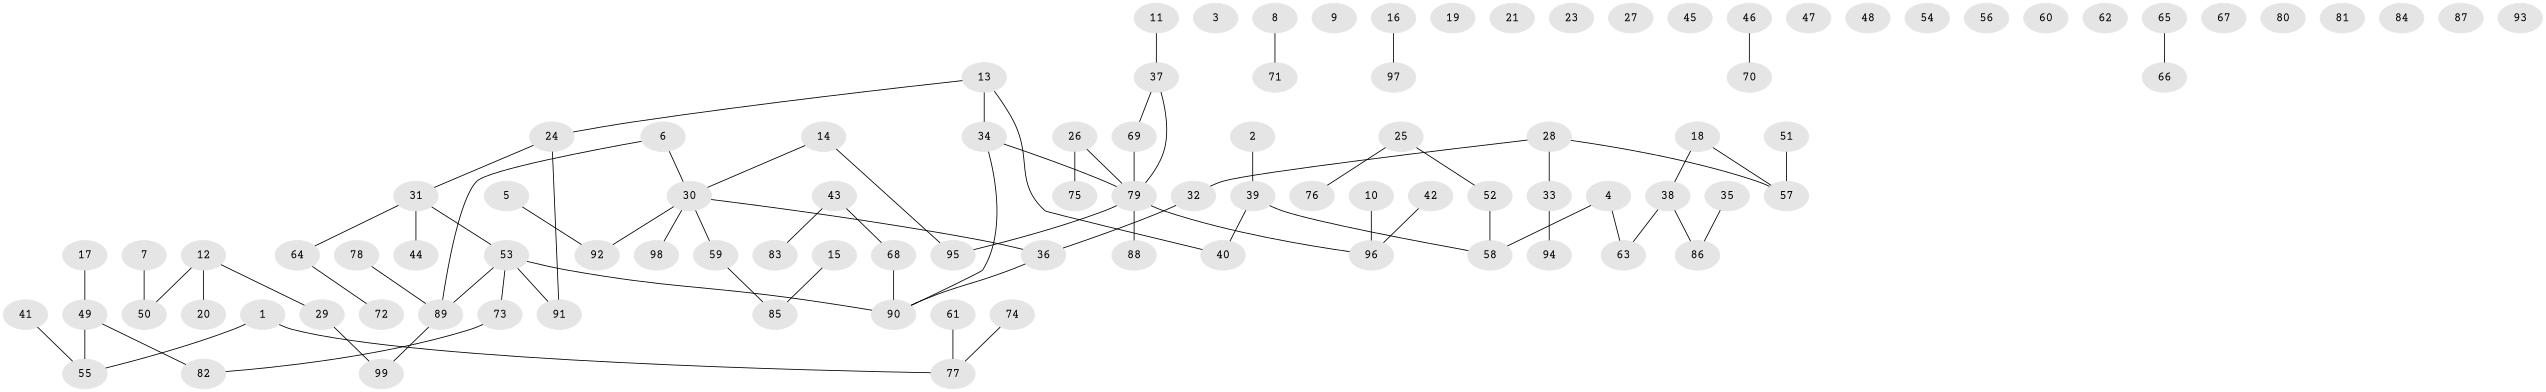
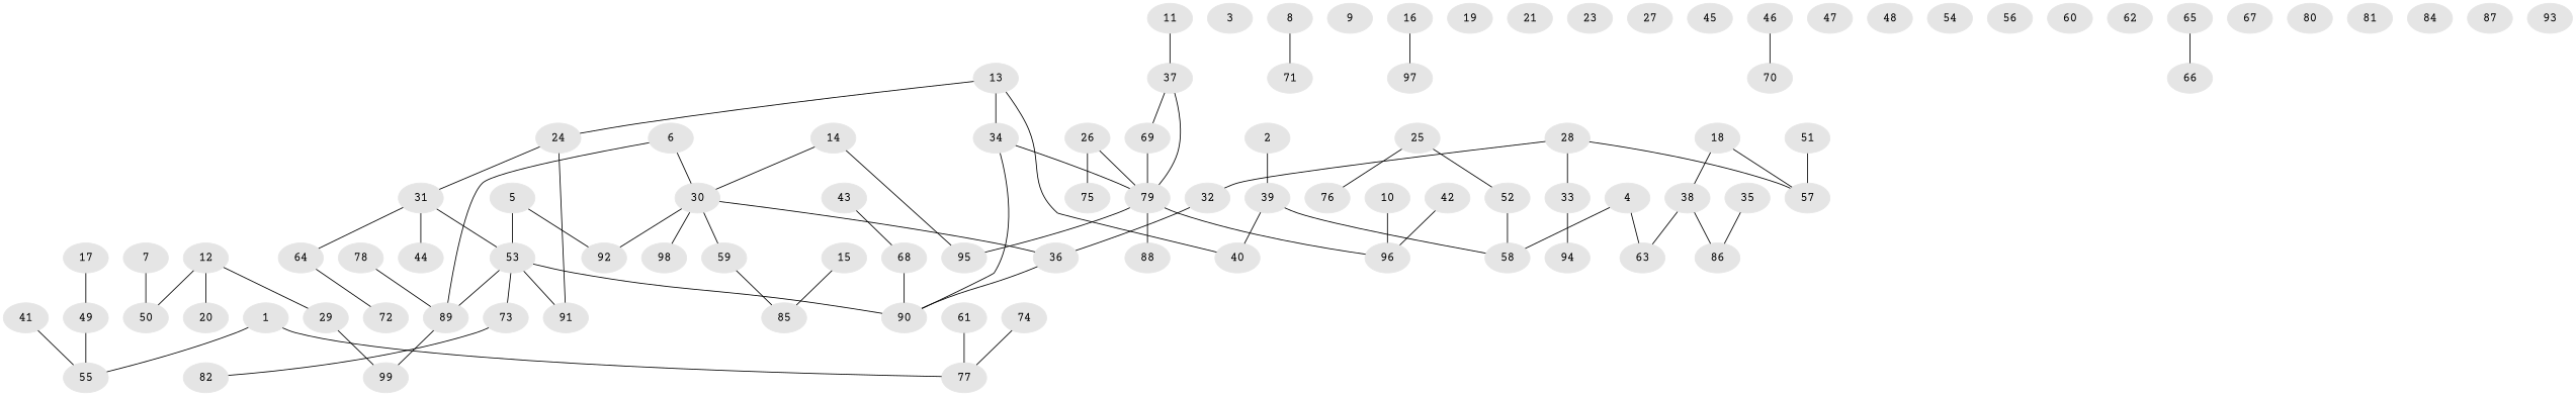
  graph {
    fontname="Courier Prime"
    node [color=gray90 fontname="Courier Prime" style=filled]
    edge [fontname="Courier Prime"]
    1
    55
    77
    2
    39
    58
    40
    3
    4
    63
    5
    53
    92
    89
    91
    90
    73
    6
    30
    36
    59
    98
    99
    7
    50
    8
    71
    9
    10
    96
    11
    37
    79
    69
    12
    20
    29
    13
    24
    34
    31
    14
    95
    15
    85
    16
    97
    17
    49
    82
    18
    38
    57
    86
    19
    21
    23
    44
    64
    25
    52
    76
    26
    75
    88
    27
    28
    32
    33
    94
    72
    35
    41
    42
    43
    68
-   83
    45
    46
    70
    47
    48
    51
    54
    56
    60
    61
    62
    65
    66
    67
    74
    78
    80
    81
    84
    87
    93
    1 -- 55
    1 -- 77
    2 -- 39
    39 -- 58
    39 -- 40
    4 -- 58
    4 -- 63
+   5 -- 53
    5 -- 92
    53 -- 89
    53 -- 91
    53 -- 90
    53 -- 73
    89 -- 99
    73 -- 82
    6 -- 89
    6 -- 30
    30 -- 92
    30 -- 36
    30 -- 59
    30 -- 98
    36 -- 90
    59 -- 85
    7 -- 50
    8 -- 71
    10 -- 96
    11 -- 37
    37 -- 79
    37 -- 69
    79 -- 96
    79 -- 95
    79 -- 88
    69 -- 79
    12 -- 50
    12 -- 20
    12 -- 29
    29 -- 99
    13 -- 40
    13 -- 24
    13 -- 34
    24 -- 91
    24 -- 31
    34 -- 90
    34 -- 79
    31 -- 53
    31 -- 44
    31 -- 64
    14 -- 30
    14 -- 95
    15 -- 85
    16 -- 97
    17 -- 49
    49 -- 55
-   49 -- 82
    18 -- 38
    18 -- 57
    38 -- 63
    38 -- 86
    64 -- 72
    25 -- 52
    25 -- 76
    52 -- 58
    26 -- 79
    26 -- 75
    28 -- 57
    28 -- 32
    28 -- 33
    32 -- 36
    33 -- 94
    35 -- 86
    41 -- 55
    42 -- 96
    43 -- 68
-   43 -- 83
    68 -- 90
    46 -- 70
    51 -- 57
    61 -- 77
    65 -- 66
    74 -- 77
    78 -- 89
  }
